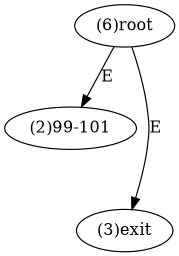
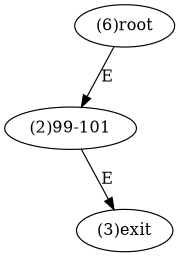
  digraph {
    fontname="DejaVu Serif"
    node [fontname="DejaVu Serif"]
    edge [fontname="DejaVu Serif"]
    n1 [label="(6)root"]
    n2 [label="(2)99-101"]
    n3 [label="(3)exit"]
    n1 -> n2 [label=E]
-   n1 -> n3 [label=E]
+   n2 -> n3 [label=E]
  }
